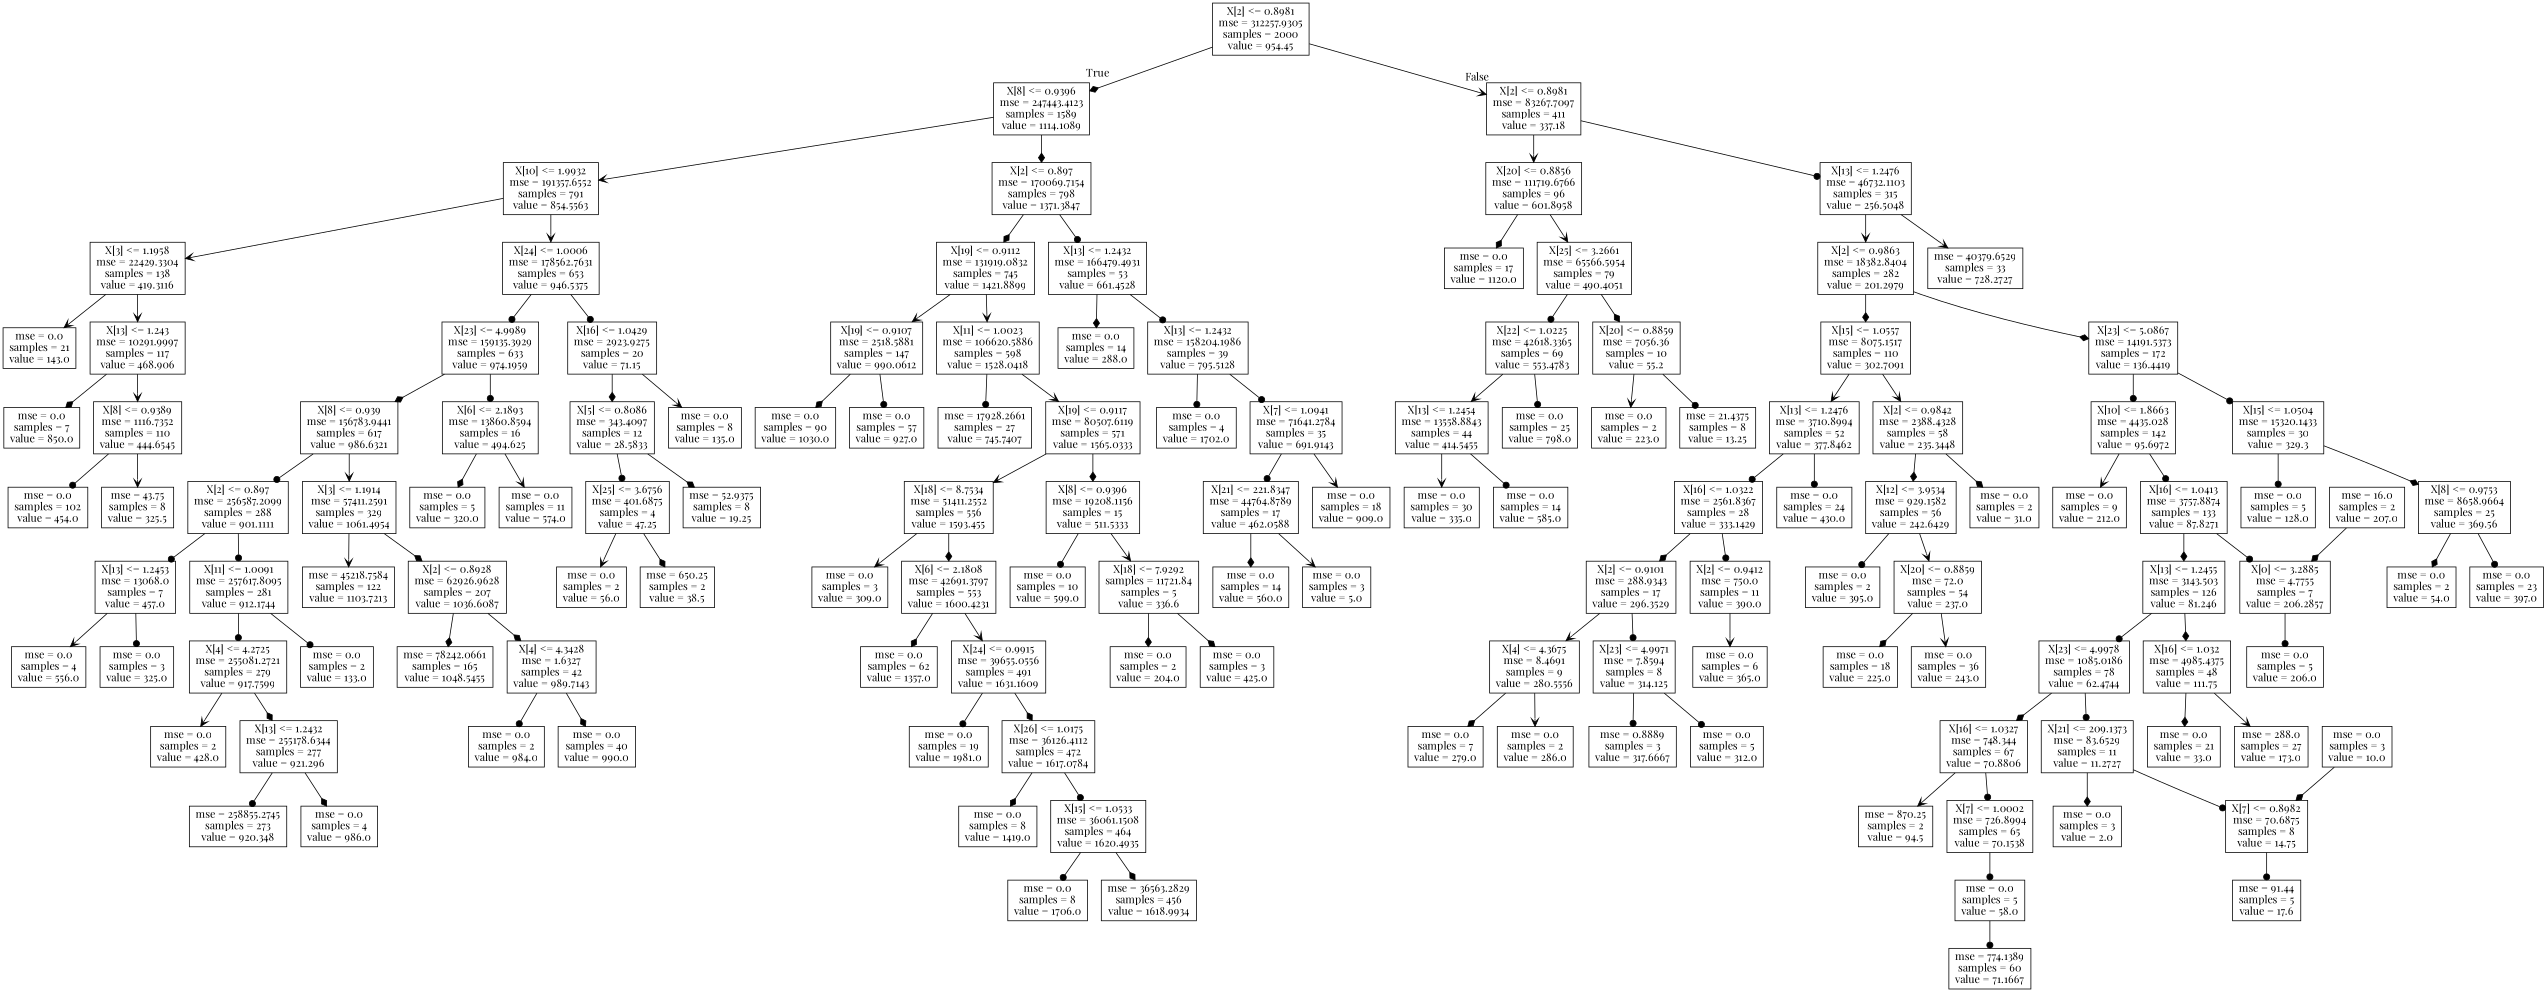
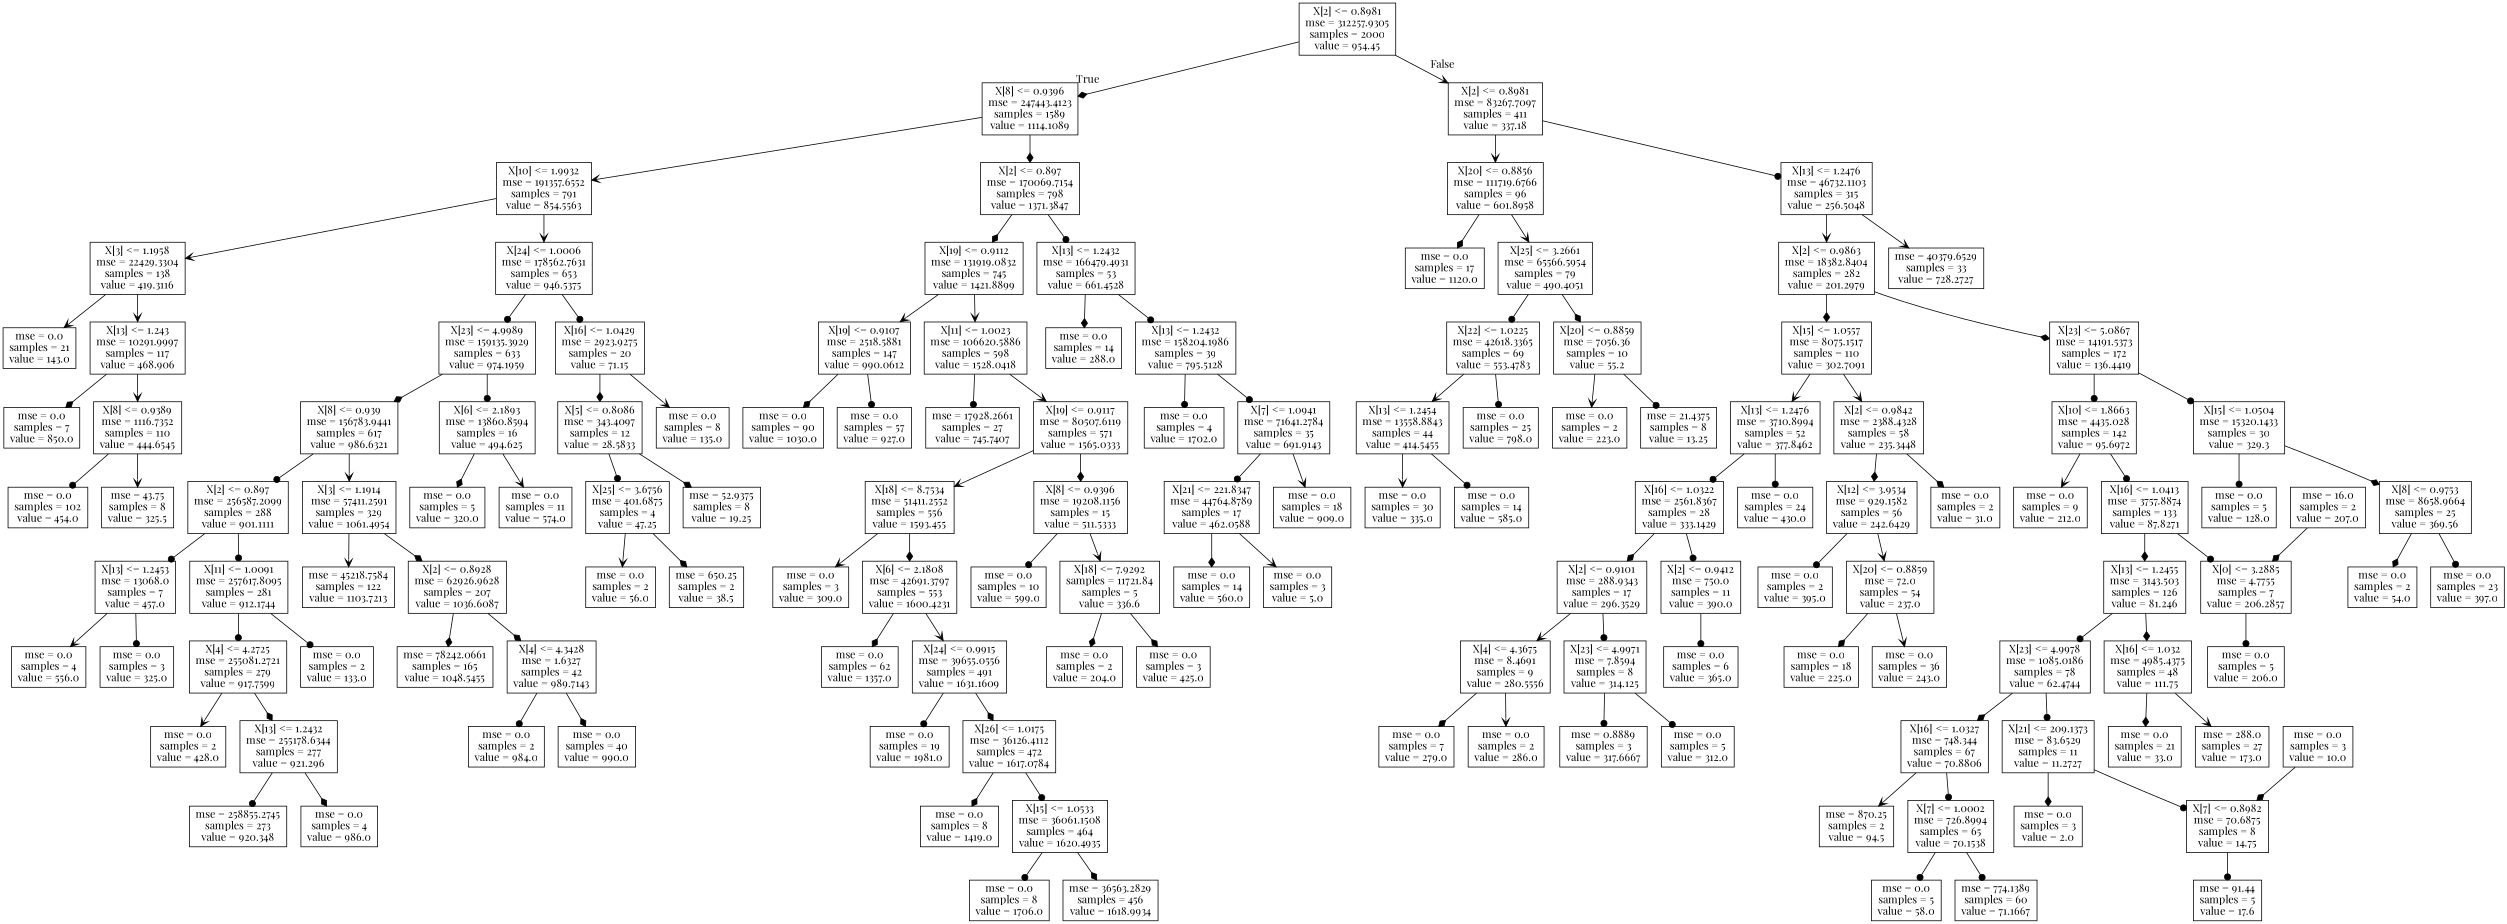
  digraph {
    fontname="Playfair Display"
    node [fontname="Playfair Display" shape=box]
    edge [arrowhead=dot fontname="Playfair Display"]
    n1 [label="X[2] <= 0.8981\nmse = 312257.9305\nsamples = 2000\nvalue = 954.45"]
    n2 [label="X[8] <= 0.9396\nmse = 247443.4123\nsamples = 1589\nvalue = 1114.1089"]
    n3 [label="X[2] <= 0.8981\nmse = 83267.7097\nsamples = 411\nvalue = 337.18"]
    n4 [label="X[10] <= 1.9932\nmse = 191357.6552\nsamples = 791\nvalue = 854.5563"]
    n5 [label="X[2] <= 0.897\nmse = 170069.7154\nsamples = 798\nvalue = 1371.3847"]
    n6 [label="X[20] <= 0.8856\nmse = 111719.6766\nsamples = 96\nvalue = 601.8958"]
    n7 [label="X[13] <= 1.2476\nmse = 46732.1103\nsamples = 315\nvalue = 256.5048"]
    n8 [label="X[3] <= 1.1958\nmse = 22429.3304\nsamples = 138\nvalue = 419.3116"]
    n9 [label="X[24] <= 1.0006\nmse = 178562.7631\nsamples = 653\nvalue = 946.5375"]
    n10 [label="X[19] <= 0.9112\nmse = 131919.0832\nsamples = 745\nvalue = 1421.8899"]
    n11 [label="X[13] <= 1.2432\nmse = 166479.4931\nsamples = 53\nvalue = 661.4528"]
    n12 [label="mse = 0.0\nsamples = 21\nvalue = 143.0"]
    n13 [label="X[13] <= 1.243\nmse = 10291.9997\nsamples = 117\nvalue = 468.906"]
    n14 [label="X[23] <= 4.9989\nmse = 159135.3929\nsamples = 633\nvalue = 974.1959"]
    n15 [label="X[16] <= 1.0429\nmse = 2923.9275\nsamples = 20\nvalue = 71.15"]
    n16 [label="mse = 0.0\nsamples = 7\nvalue = 850.0"]
    n17 [label="X[8] <= 0.9389\nmse = 1116.7352\nsamples = 110\nvalue = 444.6545"]
    n18 [label="mse = 0.0\nsamples = 102\nvalue = 454.0"]
    n19 [label="mse = 43.75\nsamples = 8\nvalue = 325.5"]
    n20 [label="X[8] <= 0.939\nmse = 156783.9441\nsamples = 617\nvalue = 986.6321"]
    n21 [label="X[6] <= 2.1893\nmse = 13860.8594\nsamples = 16\nvalue = 494.625"]
    n22 [label="X[5] <= 0.8086\nmse = 343.4097\nsamples = 12\nvalue = 28.5833"]
    n23 [label="mse = 0.0\nsamples = 8\nvalue = 135.0"]
    n24 [label="X[2] <= 0.897\nmse = 256587.2099\nsamples = 288\nvalue = 901.1111"]
    n25 [label="X[3] <= 1.1914\nmse = 57411.2591\nsamples = 329\nvalue = 1061.4954"]
    n26 [label="mse = 0.0\nsamples = 5\nvalue = 320.0"]
    n27 [label="mse = 0.0\nsamples = 11\nvalue = 574.0"]
    n28 [label="X[13] <= 1.2453\nmse = 13068.0\nsamples = 7\nvalue = 457.0"]
    n29 [label="X[11] <= 1.0091\nmse = 257617.8095\nsamples = 281\nvalue = 912.1744"]
    n30 [label="mse = 45218.7584\nsamples = 122\nvalue = 1103.7213"]
    n31 [label="X[2] <= 0.8928\nmse = 62926.9628\nsamples = 207\nvalue = 1036.6087"]
    n32 [label="mse = 0.0\nsamples = 4\nvalue = 556.0"]
    n33 [label="mse = 0.0\nsamples = 3\nvalue = 325.0"]
    n34 [label="X[4] <= 4.2725\nmse = 255081.2721\nsamples = 279\nvalue = 917.7599"]
    n35 [label="mse = 0.0\nsamples = 2\nvalue = 133.0"]
    n36 [label="mse = 0.0\nsamples = 2\nvalue = 428.0"]
    n37 [label="X[13] <= 1.2432\nmse = 255178.6344\nsamples = 277\nvalue = 921.296"]
    n38 [label="mse = 258855.2745\nsamples = 273\nvalue = 920.348"]
    n39 [label="mse = 0.0\nsamples = 4\nvalue = 986.0"]
    n40 [label="mse = 78242.0661\nsamples = 165\nvalue = 1048.5455"]
    n41 [label="X[4] <= 4.3428\nmse = 1.6327\nsamples = 42\nvalue = 989.7143"]
    n42 [label="mse = 0.0\nsamples = 2\nvalue = 984.0"]
    n43 [label="mse = 0.0\nsamples = 40\nvalue = 990.0"]
    n44 [label="X[25] <= 3.6756\nmse = 401.6875\nsamples = 4\nvalue = 47.25"]
    n45 [label="mse = 52.9375\nsamples = 8\nvalue = 19.25"]
    n46 [label="mse = 0.0\nsamples = 2\nvalue = 56.0"]
    n47 [label="mse = 650.25\nsamples = 2\nvalue = 38.5"]
    n48 [label="X[19] <= 0.9107\nmse = 2518.5881\nsamples = 147\nvalue = 990.0612"]
    n49 [label="X[11] <= 1.0023\nmse = 106620.5886\nsamples = 598\nvalue = 1528.0418"]
    n50 [label="mse = 0.0\nsamples = 14\nvalue = 288.0"]
    n51 [label="X[13] <= 1.2432\nmse = 158204.1986\nsamples = 39\nvalue = 795.5128"]
    n52 [label="mse = 0.0\nsamples = 90\nvalue = 1030.0"]
    n53 [label="mse = 0.0\nsamples = 57\nvalue = 927.0"]
    n54 [label="mse = 17928.2661\nsamples = 27\nvalue = 745.7407"]
    n55 [label="X[19] <= 0.9117\nmse = 80507.6119\nsamples = 571\nvalue = 1565.0333"]
    n56 [label="X[18] <= 8.7534\nmse = 51411.2552\nsamples = 556\nvalue = 1593.455"]
    n57 [label="X[8] <= 0.9396\nmse = 19208.1156\nsamples = 15\nvalue = 511.5333"]
    n58 [label="mse = 0.0\nsamples = 3\nvalue = 309.0"]
    n59 [label="X[6] <= 2.1808\nmse = 42691.3797\nsamples = 553\nvalue = 1600.4231"]
    n60 [label="mse = 0.0\nsamples = 10\nvalue = 599.0"]
    n61 [label="X[18] <= 7.9292\nsamples = 11721.84\nsamples = 5\nvalue = 336.6"]
    n62 [label="mse = 0.0\nsamples = 62\nvalue = 1357.0"]
    n63 [label="X[24] <= 0.9915\nmse = 39655.0556\nsamples = 491\nvalue = 1631.1609"]
    n64 [label="mse = 0.0\nsamples = 19\nvalue = 1981.0"]
    n65 [label="X[26] <= 1.0175\nmse = 36126.4112\nsamples = 472\nvalue = 1617.0784"]
    n66 [label="mse = 0.0\nsamples = 8\nvalue = 1419.0"]
    n67 [label="X[15] <= 1.0533\nmse = 36061.1508\nsamples = 464\nvalue = 1620.4935"]
    n68 [label="mse = 0.0\nsamples = 8\nvalue = 1706.0"]
    n69 [label="mse = 36563.2829\nsamples = 456\nvalue = 1618.9934"]
    n70 [label="mse = 0.0\nsamples = 2\nvalue = 204.0"]
    n71 [label="mse = 0.0\nsamples = 3\nvalue = 425.0"]
    n72 [label="mse = 0.0\nsamples = 4\nvalue = 1702.0"]
    n73 [label="X[7] <= 1.0941\nmse = 71641.2784\nsamples = 35\nvalue = 691.9143"]
    n74 [label="X[21] <= 221.8347\nmse = 44764.8789\nsamples = 17\nvalue = 462.0588"]
    n75 [label="mse = 0.0\nsamples = 18\nvalue = 909.0"]
    n76 [label="mse = 0.0\nsamples = 14\nvalue = 560.0"]
    n77 [label="mse = 0.0\nsamples = 3\nvalue = 5.0"]
    n78 [label="mse = 0.0\nsamples = 17\nvalue = 1120.0"]
    n79 [label="X[25] <= 3.2661\nmse = 65566.5954\nsamples = 79\nvalue = 490.4051"]
    n80 [label="X[2] <= 0.9863\nmse = 18382.8404\nsamples = 282\nvalue = 201.2979"]
    n81 [label="mse = 40379.6529\nsamples = 33\nvalue = 728.2727"]
    n82 [label="X[22] <= 1.0225\nmse = 42618.3365\nsamples = 69\nvalue = 553.4783"]
    n83 [label="X[20] <= 0.8859\nmse = 7056.36\nsamples = 10\nvalue = 55.2"]
    n84 [label="X[13] <= 1.2454\nmse = 13558.8843\nsamples = 44\nvalue = 414.5455"]
    n85 [label="mse = 0.0\nsamples = 25\nvalue = 798.0"]
    n86 [label="mse = 0.0\nsamples = 2\nvalue = 223.0"]
    n87 [label="mse = 21.4375\nsamples = 8\nvalue = 13.25"]
    n88 [label="mse = 0.0\nsamples = 30\nvalue = 335.0"]
    n89 [label="mse = 0.0\nsamples = 14\nvalue = 585.0"]
    n90 [label="X[15] <= 1.0557\nmse = 8075.1517\nsamples = 110\nvalue = 302.7091"]
    n91 [label="X[23] <= 5.0867\nmse = 14191.5373\nsamples = 172\nvalue = 136.4419"]
    n92 [label="X[13] <= 1.2476\nmse = 3710.8994\nsamples = 52\nvalue = 377.8462"]
    n93 [label="X[2] <= 0.9842\nmse = 2388.4328\nsamples = 58\nvalue = 235.3448"]
    n94 [label="X[10] <= 1.8663\nmse = 4435.028\nsamples = 142\nvalue = 95.6972"]
    n95 [label="X[15] <= 1.0504\nmse = 15320.1433\nsamples = 30\nvalue = 329.3"]
    n96 [label="X[16] <= 1.0322\nmse = 2561.8367\nsamples = 28\nvalue = 333.1429"]
    n97 [label="mse = 0.0\nsamples = 24\nvalue = 430.0"]
    n98 [label="X[12] <= 3.9534\nmse = 929.1582\nsamples = 56\nvalue = 242.6429"]
    n99 [label="mse = 0.0\nsamples = 2\nvalue = 31.0"]
    n100 [label="X[2] <= 0.9101\nmse = 288.9343\nsamples = 17\nvalue = 296.3529"]
    n101 [label="X[2] <= 0.9412\nmse = 750.0\nsamples = 11\nvalue = 390.0"]
    n102 [label="X[4] <= 4.3675\nmse = 8.4691\nsamples = 9\nvalue = 280.5556"]
    n103 [label="X[23] <= 4.9971\nmse = 7.8594\nsamples = 8\nvalue = 314.125"]
    n104 [label="mse = 0.0\nsamples = 6\nvalue = 365.0"]
    n105 [label="mse = 0.0\nsamples = 7\nvalue = 279.0"]
    n106 [label="mse = 0.0\nsamples = 2\nvalue = 286.0"]
    n107 [label="mse = 0.8889\nsamples = 3\nvalue = 317.6667"]
    n108 [label="mse = 0.0\nsamples = 5\nvalue = 312.0"]
    n109 [label="mse = 0.0\nsamples = 2\nvalue = 395.0"]
    n110 [label="X[20] <= 0.8859\nmse = 72.0\nsamples = 54\nvalue = 237.0"]
    n111 [label="mse = 0.0\nsamples = 18\nvalue = 225.0"]
    n112 [label="mse = 0.0\nsamples = 36\nvalue = 243.0"]
    n113 [label="mse = 0.0\nsamples = 9\nvalue = 212.0"]
    n114 [label="X[16] <= 1.0413\nmse = 3757.8874\nsamples = 133\nvalue = 87.8271"]
    n115 [label="mse = 0.0\nsamples = 5\nvalue = 128.0"]
    n116 [label="X[8] <= 0.9753\nmse = 8658.9664\nsamples = 25\nvalue = 369.56"]
    n117 [label="X[13] <= 1.2455\nmse = 3143.503\nsamples = 126\nvalue = 81.246"]
    n118 [label="X[0] <= 3.2885\nmse = 4.7755\nsamples = 7\nvalue = 206.2857"]
    n119 [label="X[23] <= 4.9978\nmse = 1085.0186\nsamples = 78\nvalue = 62.4744"]
    n120 [label="X[16] <= 1.032\nmse = 4985.4375\nsamples = 48\nvalue = 111.75"]
    n121 [label="mse = 0.0\nsamples = 5\nvalue = 206.0"]
    n122 [label="X[16] <= 1.0327\nmse = 748.344\nsamples = 67\nvalue = 70.8806"]
    n123 [label="X[21] <= 209.1373\nmse = 83.6529\nsamples = 11\nvalue = 11.2727"]
    n124 [label="mse = 0.0\nsamples = 21\nvalue = 33.0"]
    n125 [label="mse = 288.0\nsamples = 27\nvalue = 173.0"]
    n126 [label="mse = 870.25\nsamples = 2\nvalue = 94.5"]
    n127 [label="X[7] <= 1.0002\nmse = 726.8994\nsamples = 65\nvalue = 70.1538"]
    n128 [label="mse = 0.0\nsamples = 3\nvalue = 2.0"]
    n129 [label="X[7] <= 0.8982\nmse = 70.6875\nsamples = 8\nvalue = 14.75"]
    n130 [label="mse = 0.0\nsamples = 5\nvalue = 58.0"]
    n131 [label="mse = 774.1389\nsamples = 60\nvalue = 71.1667"]
    n132 [label="mse = 91.44\nsamples = 5\nvalue = 17.6"]
    n133 [label="mse = 0.0\nsamples = 3\nvalue = 10.0"]
    n134 [label="mse = 16.0\nsamples = 2\nvalue = 207.0"]
    n135 [label="mse = 0.0\nsamples = 2\nvalue = 54.0"]
    n136 [label="mse = 0.0\nsamples = 23\nvalue = 397.0"]
    n1 -> n2 [arrowhead=diamond headlabel=True labelangle=45 labeldistance=2.5]
    n1 -> n3 [arrowhead=vee headlabel=False labelangle=-45 labeldistance=2.5]
    n2 -> n4 [arrowhead=vee]
    n2 -> n5 [arrowhead=diamond]
    n3 -> n6 [arrowhead=vee]
    n3 -> n7
    n4 -> n8 [arrowhead=vee]
    n4 -> n9 [arrowhead=vee]
    n5 -> n10 [arrowhead=diamond]
    n5 -> n11
    n6 -> n78 [arrowhead=diamond]
    n6 -> n79 [arrowhead=vee]
    n7 -> n80 [arrowhead=vee]
    n7 -> n81 [arrowhead=vee]
    n8 -> n12 [arrowhead=vee]
    n8 -> n13 [arrowhead=vee]
    n9 -> n14
    n9 -> n15
    n10 -> n48 [arrowhead=vee]
    n10 -> n49 [arrowhead=vee]
    n11 -> n50 [arrowhead=diamond]
    n11 -> n51
    n13 -> n16 [arrowhead=diamond]
    n13 -> n17 [arrowhead=vee]
    n14 -> n20 [arrowhead=diamond]
    n14 -> n21
    n15 -> n22 [arrowhead=diamond]
    n15 -> n23 [arrowhead=vee]
    n17 -> n18
    n17 -> n19 [arrowhead=vee]
    n20 -> n24
    n20 -> n25 [arrowhead=vee]
    n21 -> n26 [arrowhead=diamond]
    n21 -> n27 [arrowhead=vee]
    n22 -> n44
    n22 -> n45 [arrowhead=diamond]
    n24 -> n28
    n24 -> n29
    n25 -> n30 [arrowhead=vee]
    n25 -> n31 [arrowhead=diamond]
    n28 -> n32 [arrowhead=vee]
    n28 -> n33
    n29 -> n34
    n29 -> n35
    n31 -> n40 [arrowhead=diamond]
    n31 -> n41 [arrowhead=diamond]
    n34 -> n36 [arrowhead=vee]
    n34 -> n37 [arrowhead=diamond]
    n37 -> n38
    n37 -> n39 [arrowhead=diamond]
    n41 -> n42
    n41 -> n43 [arrowhead=diamond]
    n44 -> n46 [arrowhead=vee]
    n44 -> n47 [arrowhead=diamond]
    n48 -> n52 [arrowhead=diamond]
    n48 -> n53
    n49 -> n54
    n49 -> n55 [arrowhead=vee]
    n51 -> n72
    n51 -> n73
    n55 -> n56 [arrowhead=vee]
    n55 -> n57 [arrowhead=diamond]
    n56 -> n58 [arrowhead=vee]
    n56 -> n59 [arrowhead=diamond]
    n57 -> n60
    n57 -> n61 [arrowhead=vee]
    n59 -> n62 [arrowhead=diamond]
    n59 -> n63 [arrowhead=vee]
    n61 -> n70 [arrowhead=diamond]
    n61 -> n71 [arrowhead=diamond]
    n63 -> n64
    n63 -> n65 [arrowhead=diamond]
    n65 -> n66 [arrowhead=diamond]
    n65 -> n67
    n67 -> n68
    n67 -> n69 [arrowhead=diamond]
    n73 -> n74
    n73 -> n75 [arrowhead=vee]
    n74 -> n76 [arrowhead=diamond]
    n74 -> n77 [arrowhead=vee]
    n79 -> n82
    n79 -> n83 [arrowhead=diamond]
    n80 -> n90 [arrowhead=diamond]
    n80 -> n91 [arrowhead=diamond]
    n82 -> n84 [arrowhead=vee]
    n82 -> n85
    n83 -> n86 [arrowhead=vee]
    n83 -> n87
    n84 -> n88 [arrowhead=vee]
    n84 -> n89
    n90 -> n92 [arrowhead=vee]
    n90 -> n93 [arrowhead=vee]
    n91 -> n94
    n91 -> n95
    n92 -> n96
    n92 -> n97
    n93 -> n98 [arrowhead=diamond]
    n93 -> n99 [arrowhead=diamond]
    n94 -> n113 [arrowhead=vee]
    n94 -> n114
    n95 -> n115
    n95 -> n116 [arrowhead=diamond]
    n96 -> n100 [arrowhead=diamond]
    n96 -> n101
    n98 -> n109
    n98 -> n110 [arrowhead=vee]
    n100 -> n102 [arrowhead=vee]
    n100 -> n103
-   n101 -> n104 [arrowhead=vee]
+   n101 -> n104
    n102 -> n105 [arrowhead=diamond]
    n102 -> n106 [arrowhead=vee]
    n103 -> n107
    n103 -> n108
    n110 -> n111 [arrowhead=diamond]
    n110 -> n112 [arrowhead=vee]
    n114 -> n117 [arrowhead=diamond]
    n114 -> n118
    n116 -> n135 [arrowhead=diamond]
    n116 -> n136
    n117 -> n119
    n117 -> n120 [arrowhead=diamond]
    n118 -> n121
    n119 -> n122 [arrowhead=diamond]
    n119 -> n123
    n120 -> n124 [arrowhead=diamond]
    n120 -> n125 [arrowhead=vee]
    n122 -> n126 [arrowhead=vee]
    n122 -> n127
    n123 -> n128 [arrowhead=diamond]
    n123 -> n129
    n127 -> n130
-   n130 -> n131
+   n127 -> n131
    n129 -> n132
    n133 -> n129 [arrowhead=diamond]
    n134 -> n118 [arrowhead=diamond]
  }
